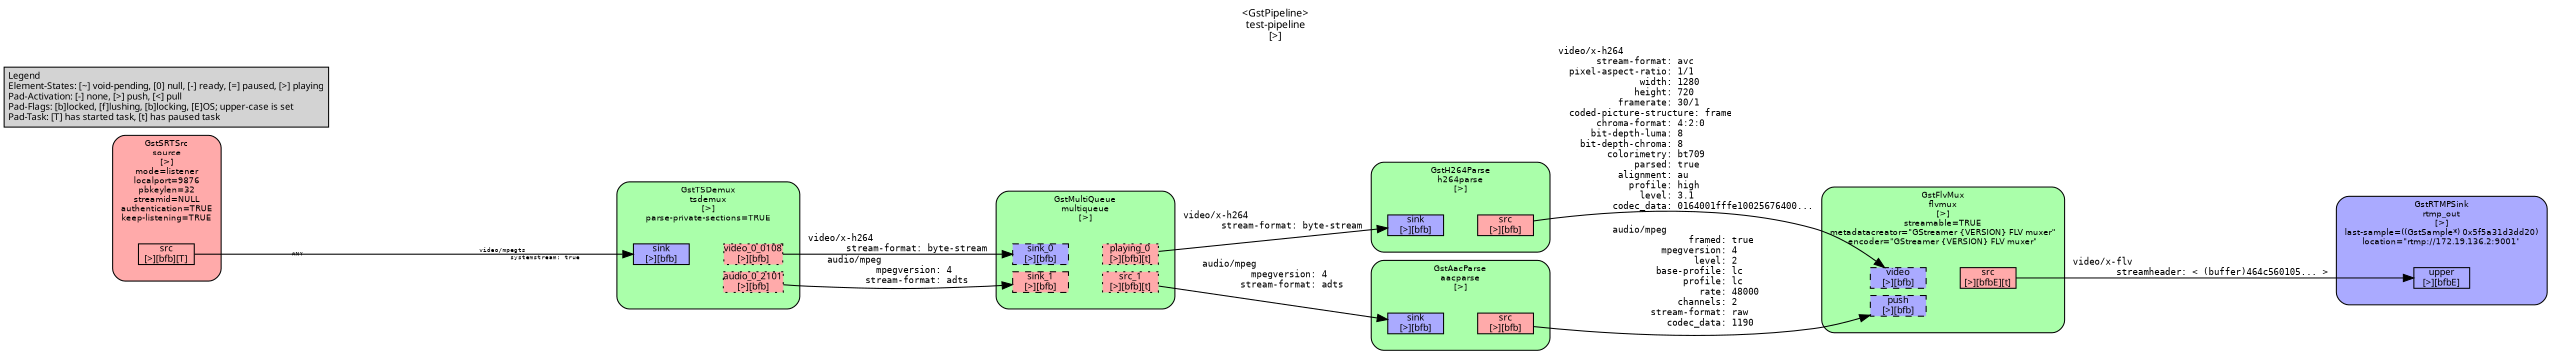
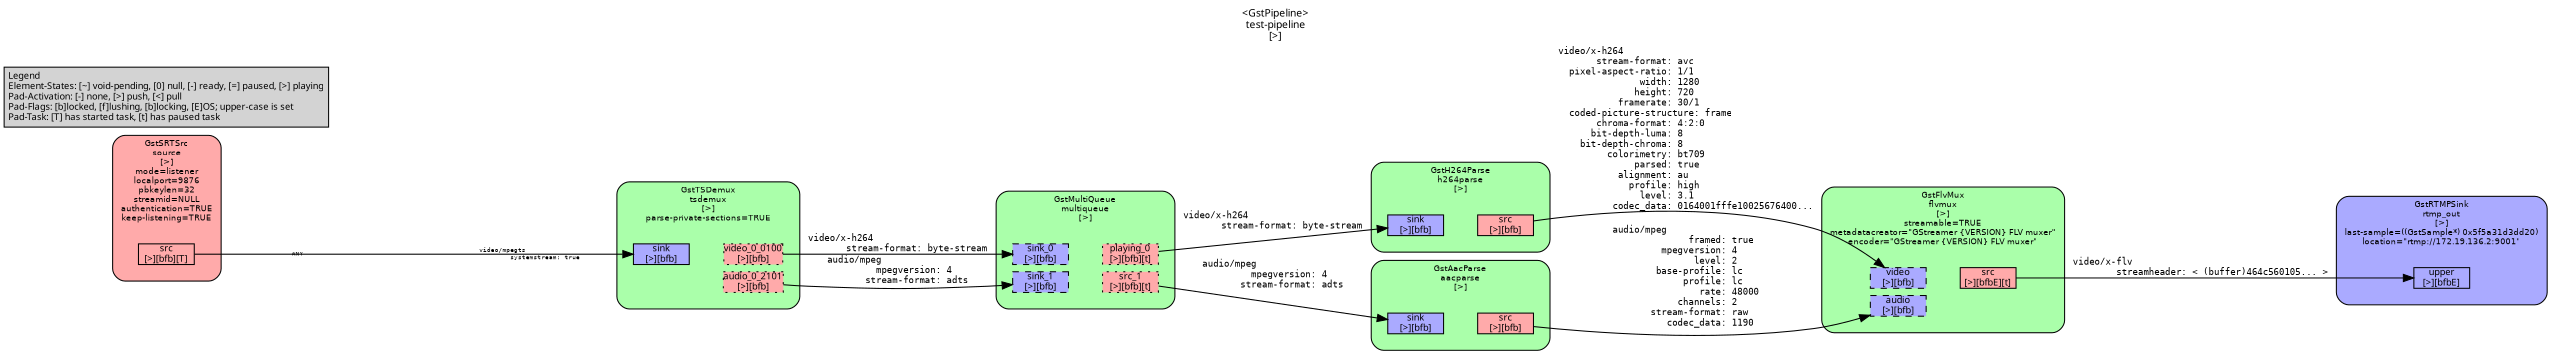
  digraph {
    fontname=sans
    fontsize=10
    label="<GstPipeline>\ntest-pipeline\n[>]"
    labelloc=t
    nodesep=.1
    rankdir=LR
    ranksep=.2
    node [color=black fillcolor="#aaaaff" fontname=sans fontsize=9 margin="0.0,0.0" shape=box style="filled,solid"]
    edge [fontname=monospace fontsize=9 labelfontsize=6]
    n1 [height=0.2 label="upper\n[>][bfbE]"]
    n2 [height=0.2 label="video\n[>][bfb]" style="filled,dashed"]
-   n3 [height=0.2 label="push\n[>][bfb]" style="filled,dashed"]
+   n3 [height=0.2 label="audio\n[>][bfb]" style="filled,dashed"]
    n4 [fillcolor="#ffaaaa" height=0.2 label="src\n[>][bfbE][t]"]
    n5 [height=0.2 label="sink\n[>][bfb]"]
    n6 [fillcolor="#ffaaaa" height=0.2 label="src\n[>][bfb]"]
    n7 [height=0.2 label="sink\n[>][bfb]"]
    n8 [fillcolor="#ffaaaa" height=0.2 label="src\n[>][bfb]"]
    n9 [height=0.2 label="sink_0\n[>][bfb]" style="filled,dashed"]
-   n10 [fillcolor="#ffaaaa" height=0.2 label="sink_1\n[>][bfb]" style="filled,dashed"]
+   n10 [height=0.2 label="sink_1\n[>][bfb]" style="filled,dashed"]
    n11 [fillcolor="#ffaaaa" height=0.2 label="playing_0\n[>][bfb][t]" style="filled,dotted"]
    n12 [fillcolor="#ffaaaa" height=0.2 label="src_1\n[>][bfb][t]" style="filled,dotted"]
    n13 [fillcolor="#ffaaaa" height=0.2 label="src\n[>][bfb][T]"]
    n14 [height=0.2 label="sink\n[>][bfb]"]
-   n15 [fillcolor="#ffaaaa" height=0.2 label="video_0_0108\n[>][bfb]" style="filled,dotted"]
+   n15 [fillcolor="#ffaaaa" height=0.2 label="video_0_0100\n[>][bfb]" style="filled,dotted"]
    n16 [fillcolor="#ffaaaa" height=0.2 label="audio_0_2101\n[>][bfb]" style="filled,dotted"]
    n17 [label="Legend\lElement-States: [~] void-pending, [0] null, [-] ready, [=] paused, [>] playing\lPad-Activation: [-] none, [>] push, [<] pull\lPad-Flags: [b]locked, [f]lushing, [b]locking, [E]OS; upper-case is set\lPad-Task: [T] has started task, [t] has paused task\l" margin="0.05,0.05" style=filled color="" fillcolor=""]
    subgraph cluster_1 {
      color=black
      fillcolor="#aaaaff"
      fontname="Bitstream Vera Sans"
      fontsize=8
      label="GstRTMPSink\nrtmp_out\n[>]\nlast-sample=((GstSample*) 0x5f5a31d3dd20)\nlocation=\"rtmp://172.19.136.2:9001\""
      style="filled,rounded"
      subgraph cluster_2 {
        color=black
        fillcolor="#aaaaff"
        fontname="Bitstream Vera Sans"
        fontsize=8
        label=""
        style=invis
        n1
      }
    }
    subgraph cluster_3 {
      color=black
      fillcolor="#aaffaa"
      fontname="Bitstream Vera Sans"
      fontsize=8
      label="GstFlvMux\nflvmux\n[>]\nstreamable=TRUE\nmetadatacreator=\"GStreamer {VERSION} FLV muxer\"\nencoder=\"GStreamer {VERSION} FLV muxer\""
      style="filled,rounded"
      subgraph cluster_4 {
        color=black
        fillcolor="#aaffaa"
        fontname="Bitstream Vera Sans"
        fontsize=8
        label=""
        style=invis
        n2
        n3
      }
      subgraph cluster_5 {
        color=black
        fillcolor="#aaffaa"
        fontname="Bitstream Vera Sans"
        fontsize=8
        label=""
        style=invis
        n4
      }
    }
    subgraph cluster_6 {
      color=black
      fillcolor="#aaffaa"
      fontname="Bitstream Vera Sans"
      fontsize=8
      label="GstAacParse\naacparse\n[>]"
      style="filled,rounded"
      subgraph cluster_7 {
        color=black
        fillcolor="#aaffaa"
        fontname="Bitstream Vera Sans"
        fontsize=8
        label=""
        style=invis
        n5
      }
      subgraph cluster_8 {
        color=black
        fillcolor="#aaffaa"
        fontname="Bitstream Vera Sans"
        fontsize=8
        label=""
        style=invis
        n6
      }
    }
    subgraph cluster_9 {
      color=black
      fillcolor="#aaffaa"
      fontname="Bitstream Vera Sans"
      fontsize=8
      label="GstH264Parse\nh264parse\n[>]"
      style="filled,rounded"
      subgraph cluster_10 {
        color=black
        fillcolor="#aaffaa"
        fontname="Bitstream Vera Sans"
        fontsize=8
        label=""
        style=invis
        n7
      }
      subgraph cluster_11 {
        color=black
        fillcolor="#aaffaa"
        fontname="Bitstream Vera Sans"
        fontsize=8
        label=""
        style=invis
        n8
      }
    }
    subgraph cluster_12 {
      color=black
      fillcolor="#aaffaa"
      fontname="Bitstream Vera Sans"
      fontsize=8
      label="GstMultiQueue\nmultiqueue\n[>]"
      style="filled,rounded"
      subgraph cluster_13 {
        color=black
        fillcolor="#aaffaa"
        fontname="Bitstream Vera Sans"
        fontsize=8
        label=""
        style=invis
        n9
        n10
      }
      subgraph cluster_14 {
        color=black
        fillcolor="#aaffaa"
        fontname="Bitstream Vera Sans"
        fontsize=8
        label=""
        style=invis
        n11
        n12
      }
    }
    subgraph cluster_15 {
      color=black
      fillcolor="#ffaaaa"
      fontname="Bitstream Vera Sans"
      fontsize=8
      label="GstSRTSrc\nsource\n[>]\nmode=listener\nlocalport=9876\npbkeylen=32\nstreamid=NULL\nauthentication=TRUE\nkeep-listening=TRUE"
      style="filled,rounded"
      subgraph cluster_16 {
        color=black
        fillcolor="#ffaaaa"
        fontname="Bitstream Vera Sans"
        fontsize=8
        label=""
        style=invis
        n13
      }
    }
    subgraph cluster_17 {
      color=black
      fillcolor="#aaffaa"
      fontname="Bitstream Vera Sans"
      fontsize=8
      label="GstTSDemux\ntsdemux\n[>]\nparse-private-sections=TRUE"
      style="filled,rounded"
      subgraph cluster_18 {
        color=black
        fillcolor="#aaffaa"
        fontname="Bitstream Vera Sans"
        fontsize=8
        label=""
        style=invis
        n14
      }
      subgraph cluster_19 {
        color=black
        fillcolor="#aaffaa"
        fontname="Bitstream Vera Sans"
        fontsize=8
        label=""
        style=invis
        n15
        n16
      }
    }
    n2 -> n4 [style=invis]
    n4 -> n1 [label="video/x-flv\l        streamheader: < (buffer)464c560105... >\l"]
    n5 -> n6 [style=invis]
    n6 -> n3 [label="audio/mpeg\l              framed: true\l         mpegversion: 4\l               level: 2\l        base-profile: lc\l             profile: lc\l                rate: 48000\l            channels: 2\l       stream-format: raw\l          codec_data: 1190\l"]
    n7 -> n8 [style=invis]
    n8 -> n2 [label="video/x-h264\l       stream-format: avc\l  pixel-aspect-ratio: 1/1\l               width: 1280\l              height: 720\l           framerate: 30/1\l  coded-picture-structure: frame\l       chroma-format: 4:2:0\l      bit-depth-luma: 8\l    bit-depth-chroma: 8\l         colorimetry: bt709\l              parsed: true\l           alignment: au\l             profile: high\l               level: 3.1\l          codec_data: 0164001fffe10025676400...\l"]
    n9 -> n11 [style=invis]
    n11 -> n7 [label="video/x-h264\l       stream-format: byte-stream\l"]
    n12 -> n5 [label="audio/mpeg\l         mpegversion: 4\l       stream-format: adts\l"]
    n13 -> n14 [headlabel="video/mpegts\l        systemstream: true\l" label="                                                  " labelangle=0 labeldistance=10 taillabel=ANY]
    n14 -> n15 [style=invis]
    n15 -> n9 [label="video/x-h264\l       stream-format: byte-stream\l"]
    n16 -> n10 [label="audio/mpeg\l         mpegversion: 4\l       stream-format: adts\l"]
  }
